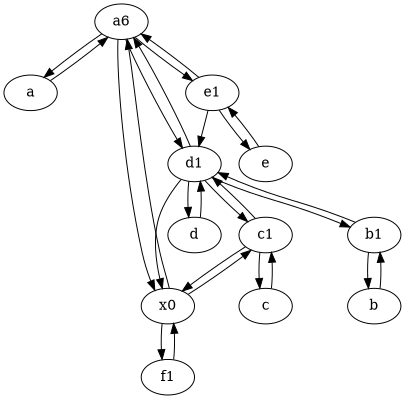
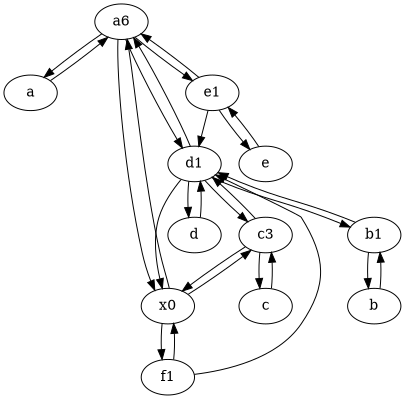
  digraph {
    n1 [label=a6]
    a
    d1
    x0
    e1
    b
    b1
    d
-   c1
+   c1 [label=c3]
    c
    f1
    e
    n1 -> a
    n1 -> d1
    n1 -> x0
    n1 -> e1
    a -> n1
    d1 -> n1
    d1 -> x0
    d1 -> b1
    d1 -> d
    d1 -> c1
    x0 -> n1
    x0 -> c1
    x0 -> f1
    e1 -> n1
    e1 -> d1
    e1 -> e
    b -> b1
    b1 -> d1
    b1 -> b
    d -> d1
    c1 -> d1
    c1 -> x0
    c1 -> c
    c -> c1
+   f1 -> d1
    f1 -> x0
    e -> e1
  }
